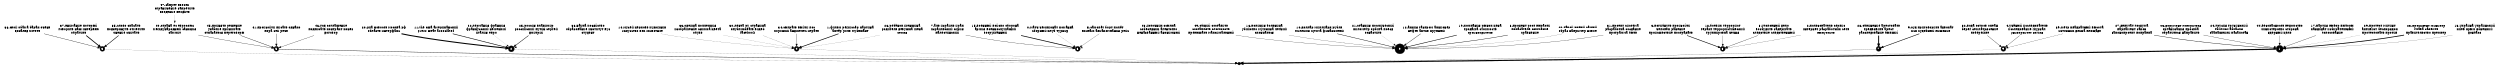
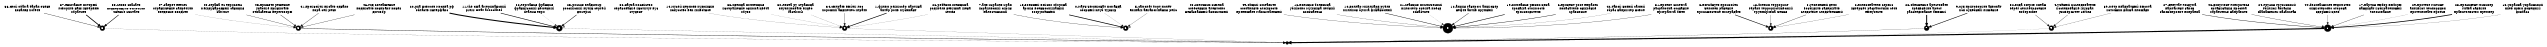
  strict digraph {
    node [fontcolor=black shape=none]
    edge [penwidth=0.70]
    n1 [label="27:депутат госдума\nпарламент закон\nзаконопроект поправка"]
    n2 [fillcolor=black fontcolor=white height=0.42 label=1 margin="0,0" shape=circle style=filled]
    n2_0 [height=0.17 shape=point fontcolor=""]
    n4 [fillcolor=black fontcolor=white height=0.25 label=3 margin="0,0" shape=circle style=filled]
    n5 [label="47:запрет ввести\nограничение запретить\nвведение вводить"]
    n6 [fillcolor=black fontcolor=white height=0.16 label=5 margin="0,0" shape=circle style=filled]
    n7 [label="20:риа новость москва рф\nобласть интерфакс"]
    n8 [fillcolor=black fontcolor=white height=0.36 label=2 margin="0,0" shape=circle style=filled]
    n9 [label="14:музей церковь художник\nискусство век животное"]
    n10 [fillcolor=black fontcolor=white height=0.19 label=4 margin="0,0" shape=circle style=filled]
    n11 [label="7:аль израиль ирак\nизраильский сирия\nпалестинский"]
    n12 [fillcolor=black fontcolor=white height=0.14 label=6 margin="0,0" shape=circle style=filled]
    n13 [label="49:общий составить\nсоставлять сложность\nпревышать максимальный"]
    n14 [fillcolor=black fontcolor=white height=0.60 label=0 margin="0,0" shape=circle style=filled]
    n15 [label="43:документ говориться\nорганизация просьба\nобратиться направить"]
    n16 [label="16:полиция больница\nубийство мужчина летний\nскончаться"]
    n17 [label="10:доллар миллиард рубль\nмиллион сумма финансовый"]
    n18 [label="36:свой обама барак очень\nдональд хотеть"]
    n19 [label="3:погибнуть произойти\nчеловек ранение\nпроисшествие пострадать"]
    n20 [fillcolor=black fontcolor=white height=0.12 label=8 margin="0,0" shape=circle style=filled]
    n21 [label="28:обвинение арестовать\nпредъявить арест\nрасследование бывший"]
    n22 [fillcolor=black fontcolor=white height=0.13 label=7 margin="0,0" shape=circle style=filled]
    n23 [label="32:вода остров океан\nберег землетрясение\nпобережье"]
    n24 [fillcolor=black fontcolor=white height=0.03 label=9 margin="0,0" shape=circle style=filled]
    n25 [label="21:станция космический\nкилометр орбита поезд\nоснастить"]
    n26 [label="15:военный войско оборона\nармия военнослужащий\nвооружённый"]
    n27 [label="24:грузия грузинский\nтбилиси абхазия\nсаакашвили казахстан"]
    n28 [label="44:безопасность ведомство\nминистерство сторона\nядерный цель"]
    n29 [label="17:партия выбор выборы\nкандидат избирательный\nголосование"]
    n30 [label="11:the сша американский\npress штат associated"]
    n31 [label="37:внимание который\nговорить наш интервью\nобратить"]
    n32 [label="4:учёный исследователь\nисследование журнал\nуниверситет земля"]
    n33 [label="40:страна ес евросоюз\nмеждународный санкция\nсаммит"]
    n34 [label="29:протест митинг\nактивист беспорядок\nпротестовать против"]
    n35 [label="33:одежда коллекция\nизображение снимка цвета\nобувь"]
    n36 [label="22:германия франция\nфранцузский немецкий\nиталия евро"]
    n37 [label="0:матч чемпионат команда\nсборный клуб турнир"]
    n38 [label="25:россия владимир\nроссийский путин сергей\nдмитрий"]
    n39 [label="45:принять решение\nучастие принимать\nотказаться переговоры"]
    n40 [label="18:боевик террорист\nтеракт террористический\nгруппировка чечня"]
    n41 [label="12:акция газпром акционер\nнефть актив крупный"]
    n42 [label="38:наука хозяйство\nобразование институт вуз\nстудент"]
    n43 [label="5:самолёт борт полёт\nэкипаж авиакомпания рейс"]
    n44 [label="41:произойти писать однако\nпора сей речь"]
    n45 [label="30:лента ру страница\nопубликовать видео\nfacebook"]
    n46 [label="8:уголовный дело\nвозбудить задержать\nследствие следственный"]
    n47 [label="34:сыграть выйти лос\nхороший анджелес играть"]
    n48 [label="23:президент министр\nглава заявить\nправительство премьер"]
    n49 [label="1:фильм режиссёр картина\nактёр роль музыкант"]
    n50 [label="26:ребёнок женщина\nродитель девушка жена\nсемья"]
    n51 [label="46:год соглашение\nподписать контракт конец\nдоговор"]
    n52 [label="19:компания рынок цена\nпродажа стоимость\nпроизводитель"]
    n53 [label="13:украина украинский\nкиев крым донецкий\nдонбасс"]
    n54 [label="39:метр квадратный высота\nисточник длина площадь"]
    n55 [label="6:процент рост вырасти\nпоказатель снижение\nсравнение"]
    n56 [label="48:источник ссылка\nсобеседник агентство\nненазванный анонимный"]
    n57 [label="42:такой новый самый\nобраз например новое"]
    n58 [label="31:проект система\nразработка создание\nпрограмма быть"]
    n59 [label="9:суд приговорить адвокат\nиск судебный лишение"]
    n60 [label="35:слово сказать\nподчеркнуть отметить\nмнение считать"]
    n61 [label="2:пользователь сервис\nинтернет разработчик сеть\nвыпустить"]
    n1 -> n2 [penwidth=1.55]
    n2 -> n2_0 [penwidth=4.77]
    n4 -> n2_0 [penwidth=0.42]
-   n5 -> n33 [penwidth=0.38]
+   n5 -> n6 [penwidth=0.38]
    n6 -> n2_0 [penwidth=1.51]
    n7 -> n8 [penwidth=4.47]
    n8 -> n2_0 [penwidth=0.39]
    n9 -> n10 [penwidth=0.45]
    n10 -> n2_0 [penwidth=0.40]
    n11 -> n12 [penwidth=1.02]
    n12 -> n2_0 [penwidth=0.14]
    n13 -> n14 [penwidth=0.88]
    n14 -> n2_0 [penwidth=0.01]
    n15 -> n2 [penwidth=1.06]
    n16 -> n14
    n17 -> n14 [penwidth=1.73]
    n18 -> n4 [penwidth=1.28]
    n19 -> n20 [penwidth=2.37]
    n20 -> n2_0 [penwidth=0.04]
    n21 -> n22 [penwidth=4.01]
    n22 -> n2_0 [penwidth=0.63]
    n23 -> n24 [penwidth=1.12]
    n24 -> n2_0 [penwidth=0.27]
    n25 -> n14 [penwidth=0.24]
    n26 -> n12 [penwidth=3.01]
    n27 -> n2 [penwidth=0.15]
    n28 -> n2 [penwidth=0.86]
    n29 -> n2 [penwidth=1.13]
    n30 -> n8 [penwidth=2.44]
    n31 -> n4 [penwidth=3.34]
    n32 -> n24 [penwidth=1.02]
    n33 -> n6 [penwidth=1.08]
    n34 -> n2 [penwidth=0.34]
    n35 -> n10 [penwidth=0.35]
    n36 -> n8 [penwidth=0.22]
    n37 -> n12 [penwidth=0.38]
    n38 -> n8 [penwidth=1.95]
    n39 -> n6 [penwidth=1.39]
    n40 -> n20 [penwidth=0.88]
    n41 -> n14 [penwidth=1.42]
    n42 -> n8 [penwidth=0.09]
    n43 -> n12
    n44 -> n6 [penwidth=1.20]
    n45 -> n10 [penwidth=0.45]
    n46 -> n20 [penwidth=1.15]
    n47 -> n10 [penwidth=1.09]
    n48 -> n2 [penwidth=3.19]
    n49 -> n10 [penwidth=2.74]
    n50 -> n10 [penwidth=0.39]
    n51 -> n6 [penwidth=1.04]
    n52 -> n14 [penwidth=2.22]
    n53 -> n2 [penwidth=0.53]
    n54 -> n24
    n55 -> n14 [penwidth=1.59]
    n56 -> n12 [penwidth=0.07]
    n57 -> n14 [penwidth=0.49]
    n58 -> n14 [penwidth=0.96]
    n59 -> n22 [penwidth=2.33]
    n60 -> n4 [penwidth=2.28]
    n61 -> n20 [penwidth=0.65]
  }
